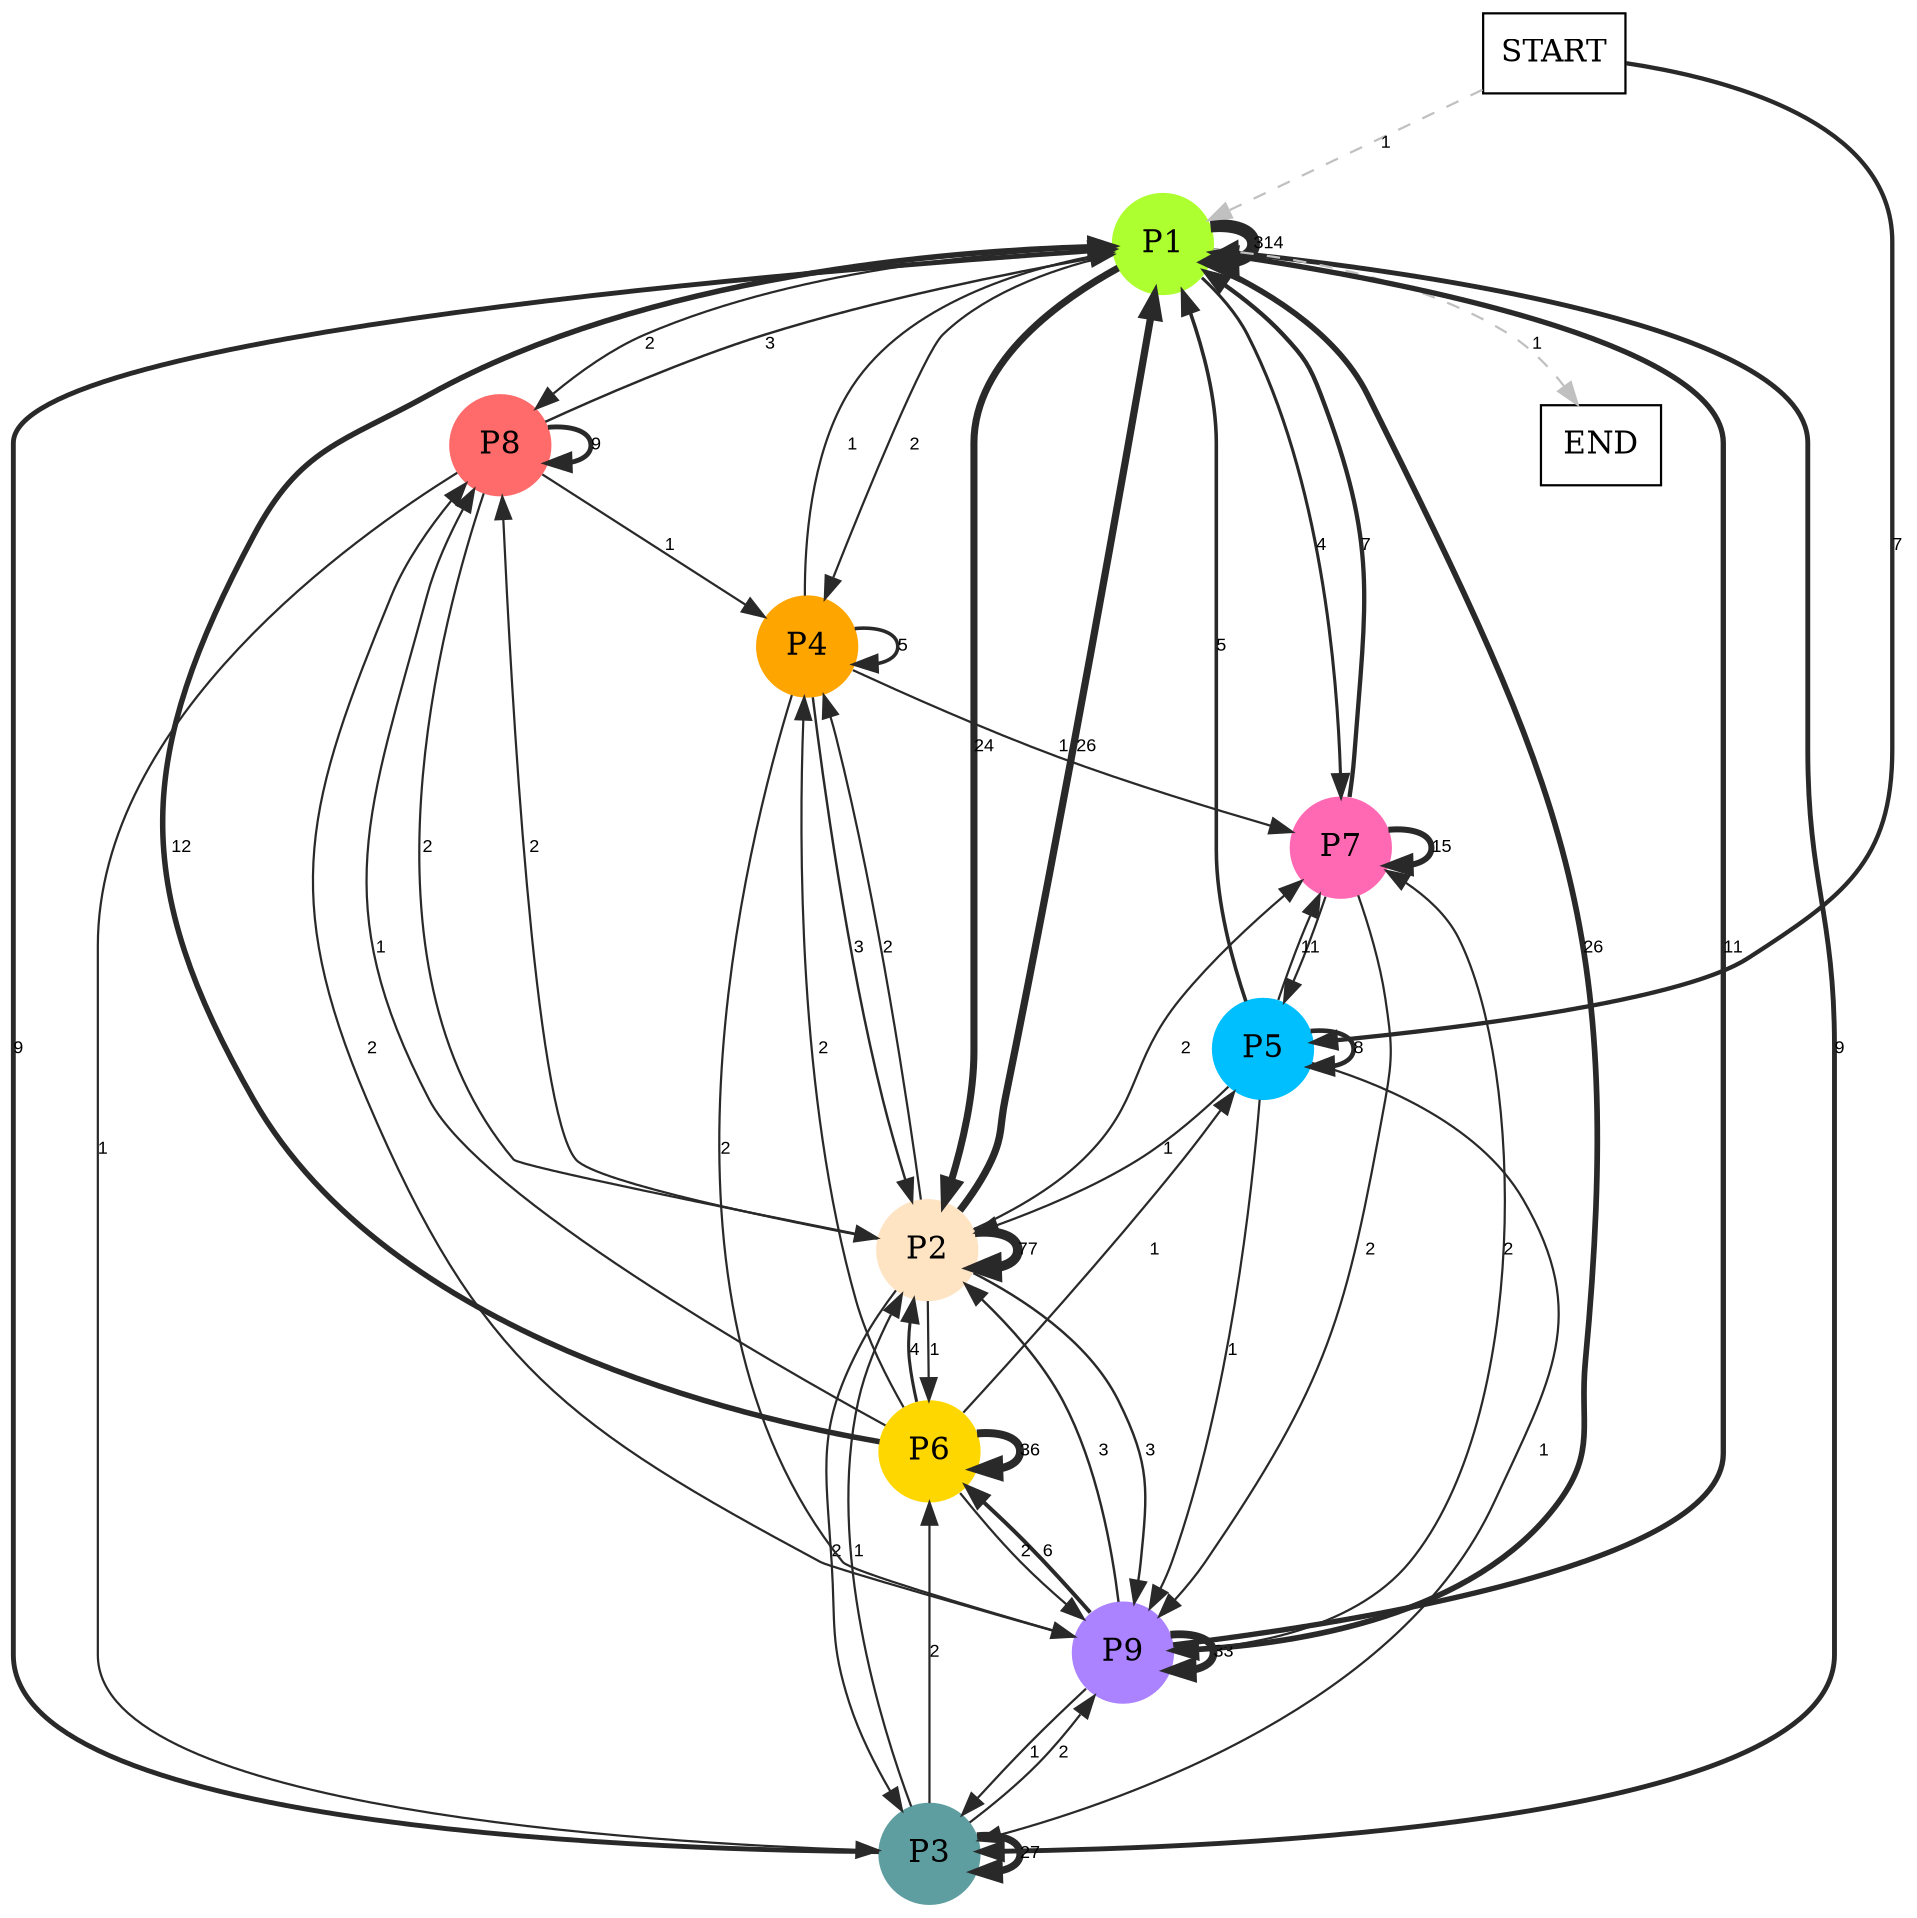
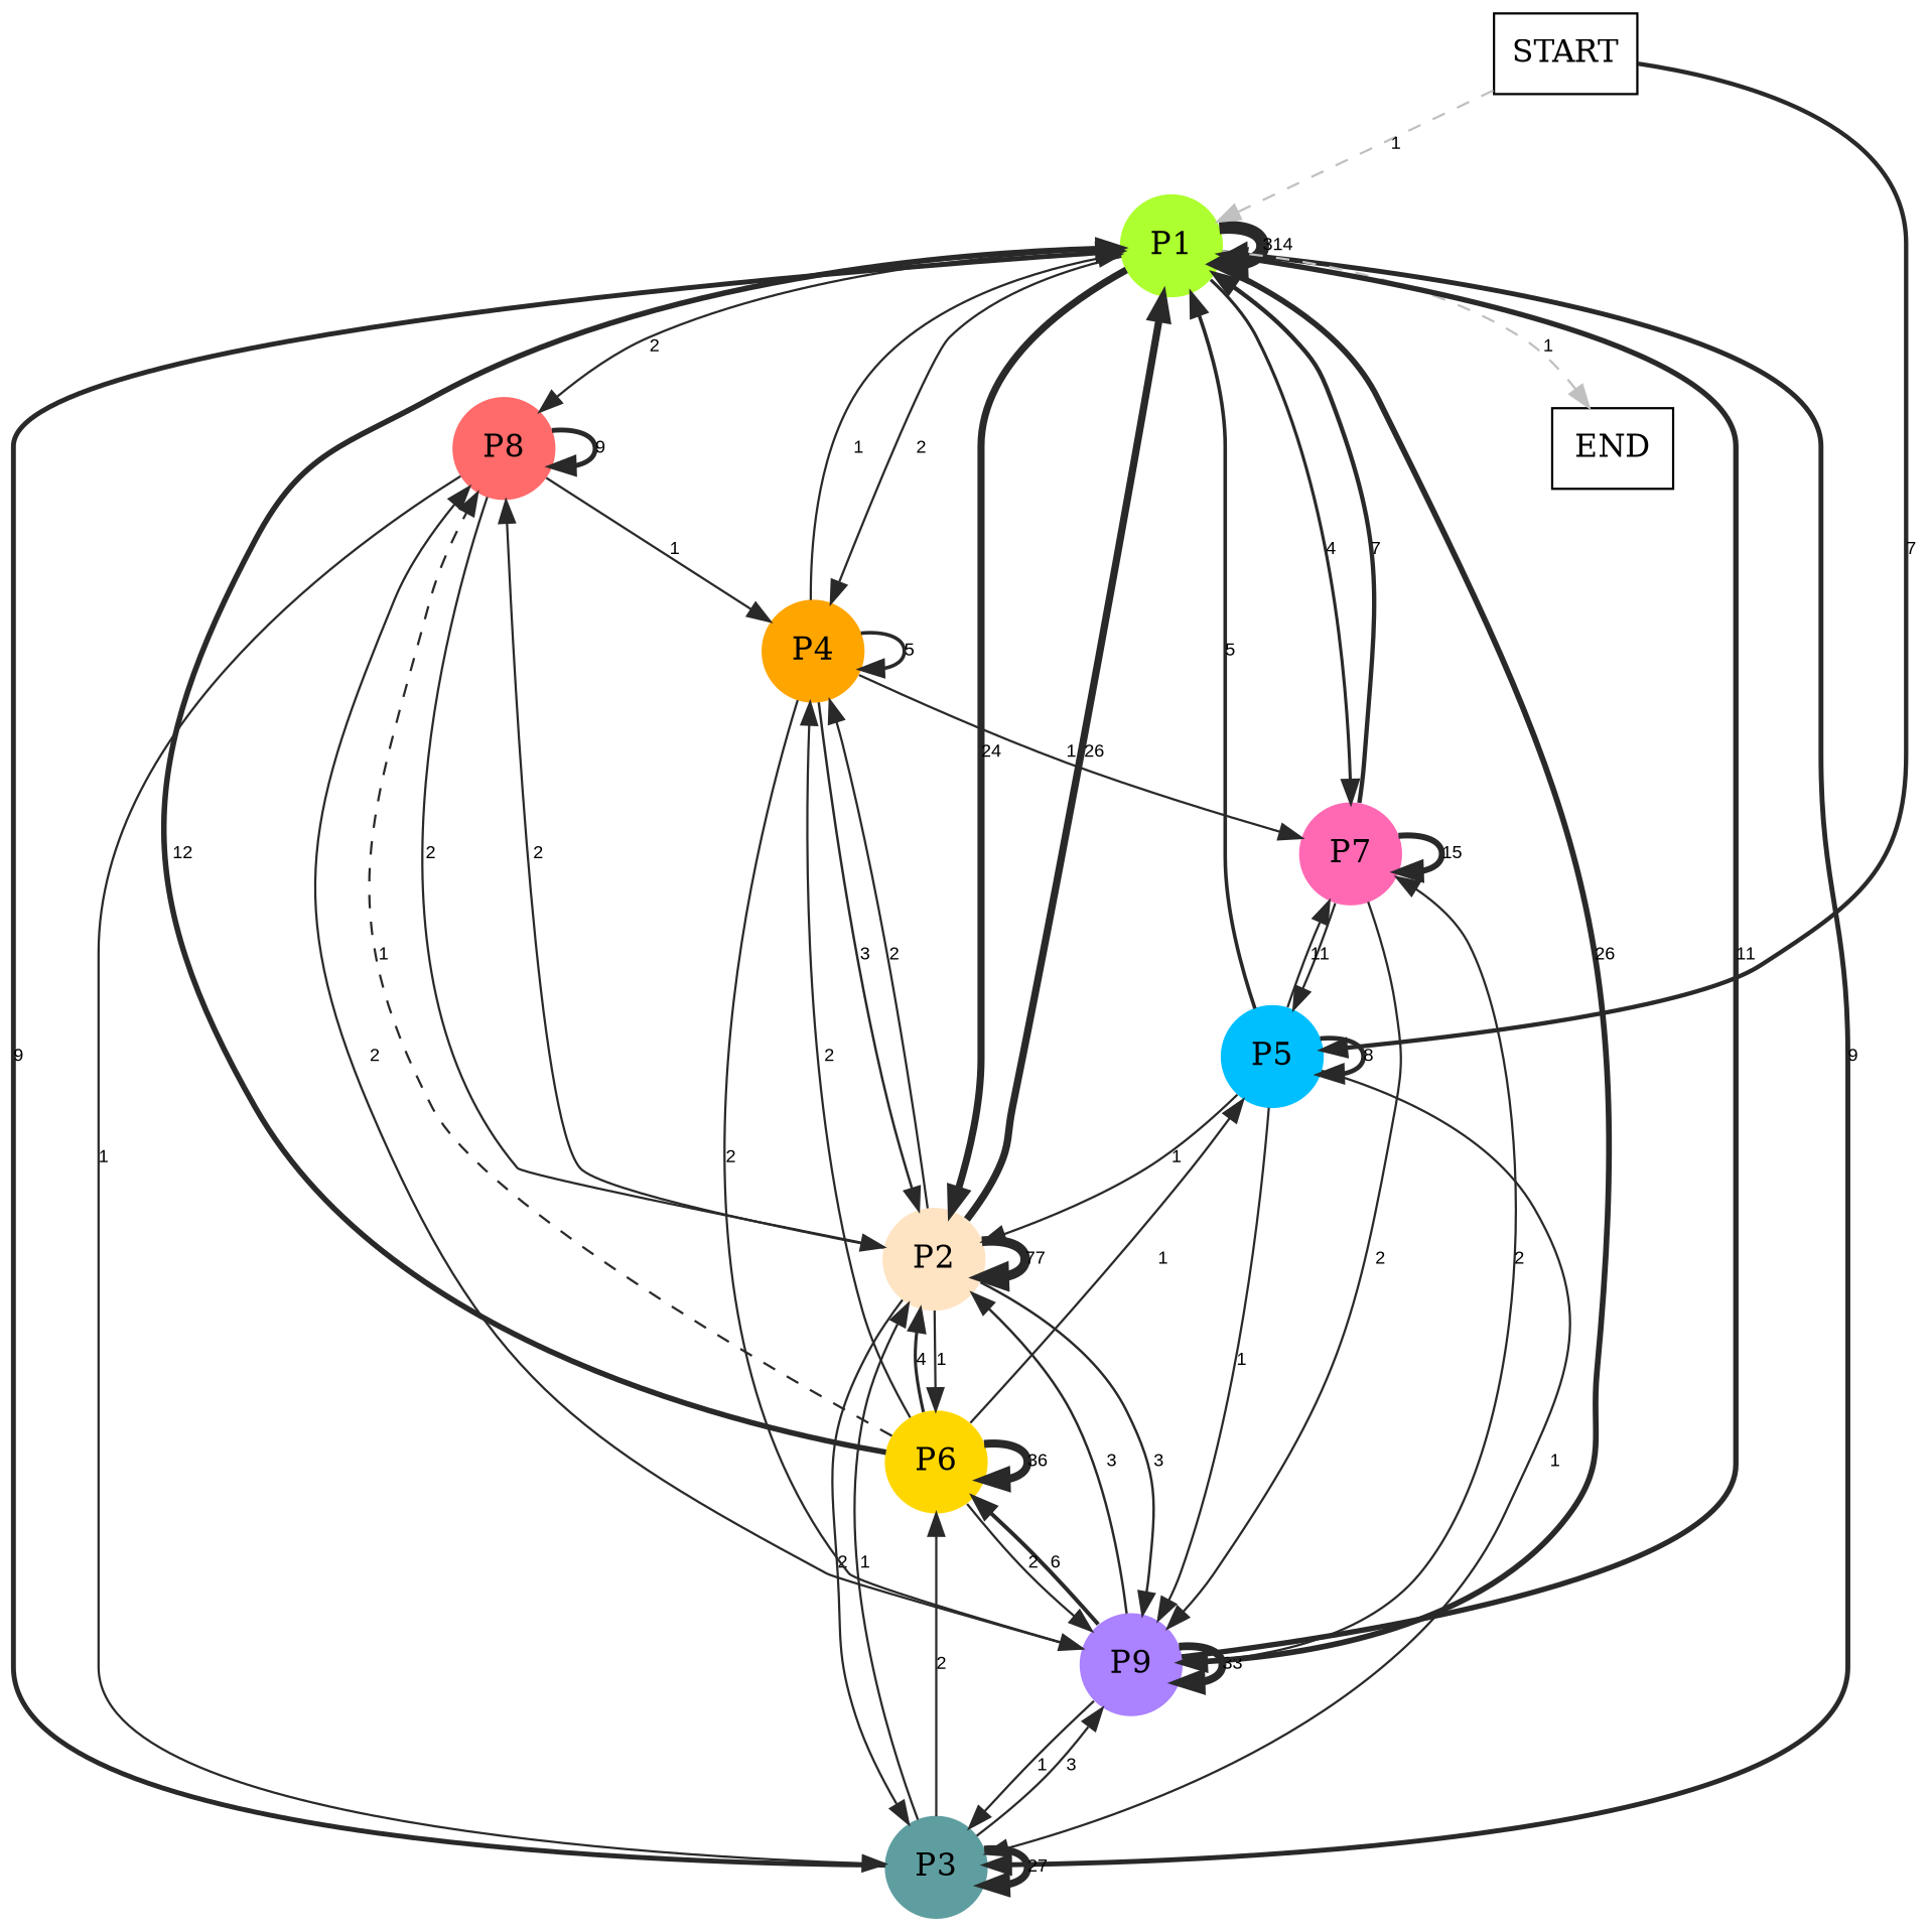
  digraph {
    node [color=black shape=circle style=filled]
    edge [color=grey16 fontname=Arial fontsize=8 labelfloat=false penwidth=1]
    P1 [color=greenyellow]
    P8 [color=indianred1]
    P3 [color=cadetblue]
    P9 [color=mediumpurple1]
    P2 [color=bisque]
    P7 [color=hotpink]
    P4 [color=orange]
    END [fillcolor=white shape=box]
    P5 [color=deepskyblue]
    P6 [color=gold]
    START [fillcolor=white shape=box]
    P1 -> P1 [label=314 penwidth=5.749392985908253]
    P1 -> P8 [label=2]
    P1 -> P3 [label=9 penwidth=2.1972245773362196]
    P1 -> P9 [label=26 penwidth=2.5649493574615367]
    P1 -> P2 [label=24 penwidth=3.1780538303479458]
    P1 -> P7 [label=4 penwidth=1.3862943611198906]
    P1 -> P4 [label=2]
    P1 -> END [color=grey label=1 style=dashed penwidth=""]
-   P8 -> P1 [label=3 penwidth=1.0986122886681098]
    P8 -> P8 [label=9 penwidth=2.1972245773362196]
    P8 -> P3 [label=1]
    P8 -> P2 [label=2]
    P8 -> P4 [label=1]
    P3 -> P1 [label=9 penwidth=2.1972245773362196]
    P3 -> P3 [label=27 penwidth=3.295836866004329]
-   P3 -> P9 [label=2]
+   P3 -> P9 [label=3]
    P3 -> P2 [label=1]
    P3 -> P6 [label=2]
    P9 -> P1 [label=11 penwidth=2.3978952727983707]
    P9 -> P8 [label=2]
    P9 -> P3 [label=1]
    P9 -> P9 [label=33 penwidth=3.4965075614664802]
    P9 -> P2 [label=3 penwidth=1.0986122886681098]
    P9 -> P7 [label=2]
    P9 -> P6 [label=6 penwidth=1.791759469228055]
    P2 -> P1 [label=26 penwidth=3.258096538021482]
    P2 -> P8 [label=2]
    P2 -> P3 [label=2]
    P2 -> P9 [label=3 penwidth=1.0986122886681098]
    P2 -> P2 [label=77 penwidth=4.343805421853684]
-   P2 -> P7 [label=2]
    P2 -> P4 [label=2]
    P2 -> P6 [label=1]
    P7 -> P1 [label=7 penwidth=1.9459101490553132]
    P7 -> P9 [label=2]
    P7 -> P7 [label=15 penwidth=2.70805020110221]
    P7 -> P5 [label=1]
    P4 -> P1 [label=1]
    P4 -> P9 [label=2]
    P4 -> P2 [label=3 penwidth=1.0986122886681098]
    P4 -> P7 [label=1]
    P4 -> P4 [label=5 penwidth=1.6094379124341003]
    P5 -> P1 [label=5 penwidth=1.6094379124341003]
    P5 -> P3 [label=1]
    P5 -> P9 [label=1]
    P5 -> P2 [label=1]
    P5 -> P7 [label=1]
    P5 -> P5 [label=8 penwidth=2.0794415416798357]
    P6 -> P1 [label=12 penwidth=2.4849066497880004]
-   P6 -> P8 [label=1]
+   P6 -> P8 [label=1 style=dashed]
    P6 -> P9 [label=2]
    P6 -> P2 [label=4 penwidth=1.3862943611198906]
    P6 -> P4 [label=2]
    P6 -> P5 [label=1]
    P6 -> P6 [label=36 penwidth=3.58351893845611]
    START -> P1 [color=grey label=1 style=dashed penwidth=""]
    START -> P5 [label=7 penwidth=1.9459101490553132]
  }
